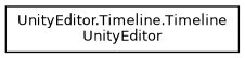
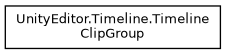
  digraph {
    rankdir=LR
-   n1 [color=black fillcolor=white fontname=Helvetica fontsize=10 height=0.2 label="UnityEditor.Timeline.Timeline\lUnityEditor" shape=record style=filled width=0.4]
+   n1 [color=black fillcolor=white fontname=Helvetica fontsize=10 height=0.2 label="UnityEditor.Timeline.Timeline\lClipGroup" shape=record style=filled width=0.4]
  }
